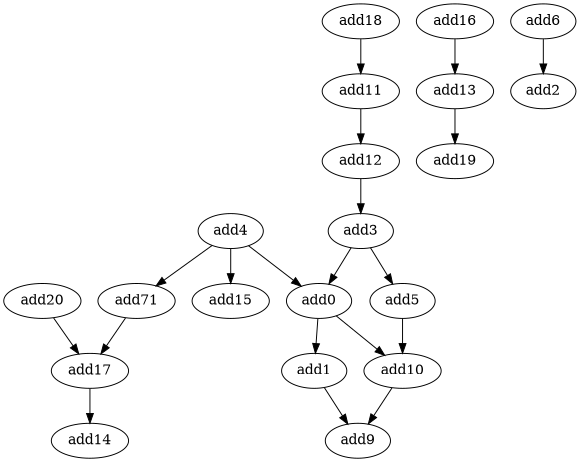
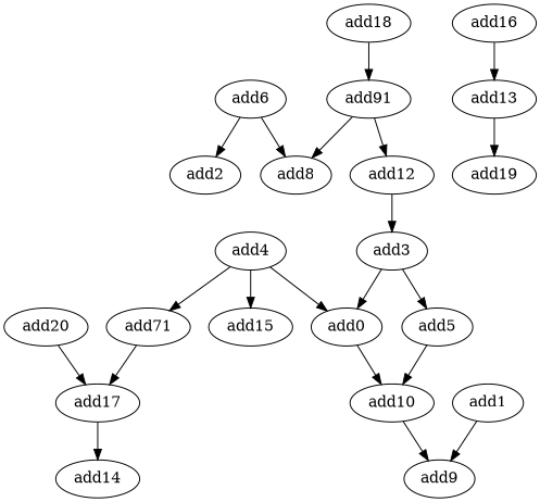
  strict digraph {
    node [opcode=add]
    add20
    add17
    add14
    add5
    add10
    add9
    add0
    add1
    n9 [label=add71]
    add4
    add15
    add18
-   add11
+   add11 [label=add91]
+   add8
    add12
    add13
    add19
    add6
    add2
    add3
    add16
    add20 -> add17
    add17 -> add14
    add5 -> add10
    add10 -> add9
    add0 -> add10
-   add0 -> add1
    add1 -> add9
    n9 -> add17
    add4 -> add0
    add4 -> n9
    add4 -> add15
    add18 -> add11
+   add11 -> add8
    add11 -> add12
    add12 -> add3
    add13 -> add19
+   add6 -> add8
    add6 -> add2
    add3 -> add5
    add3 -> add0
    add16 -> add13
  }
